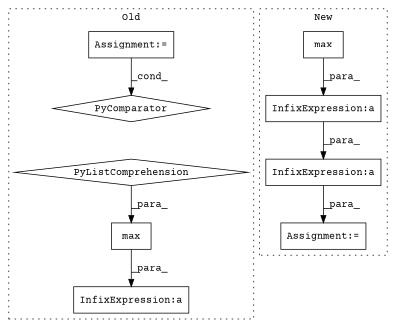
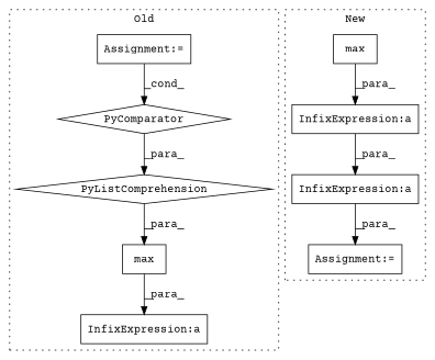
  digraph {
    fontname="Courier Prime"
    node [a=27 l=3 shape=box fontname="Courier Prime"]
    edge [fontname="Courier Prime"]
    n1 [a=109 l=114 label=PyListComprehension s=4983 shape=diamond]
    n2 [a=7 l=12 label="Assignment:=" s=4846]
    n3 [a=32 l="4,1" label=max s="5118,5127"]
    n4 [a=113 l=26 label=PyComparator s=5063 shape=diamond]
    n5 [l=4 label="InfixExpression:a" s=5274]
    n6 [a=32 l="13,-3" label=max s="4731,4838"]
    n7 [a=7 l=1 label="Assignment:=" s=4847]
    n8 [label="InfixExpression:a" s=4887]
    n9 [label="InfixExpression:a" s=4875]
    subgraph cluster_1 {
      label=Old
      style=dotted
      n1
      n2
      n3
      n4
      n5
    }
    subgraph cluster_2 {
      label=New
      style=dotted
      n6
      n7
      n8
      n9
    }
    n1 -> n3 [label=_para_]
    n2 -> n4 [label=_cond_]
    n3 -> n5 [label=_para_]
+   n4 -> n1 [label=_para_]
    n6 -> n9 [label=_para_]
    n8 -> n7 [label=_para_]
    n9 -> n8 [label=_para_]
  }
